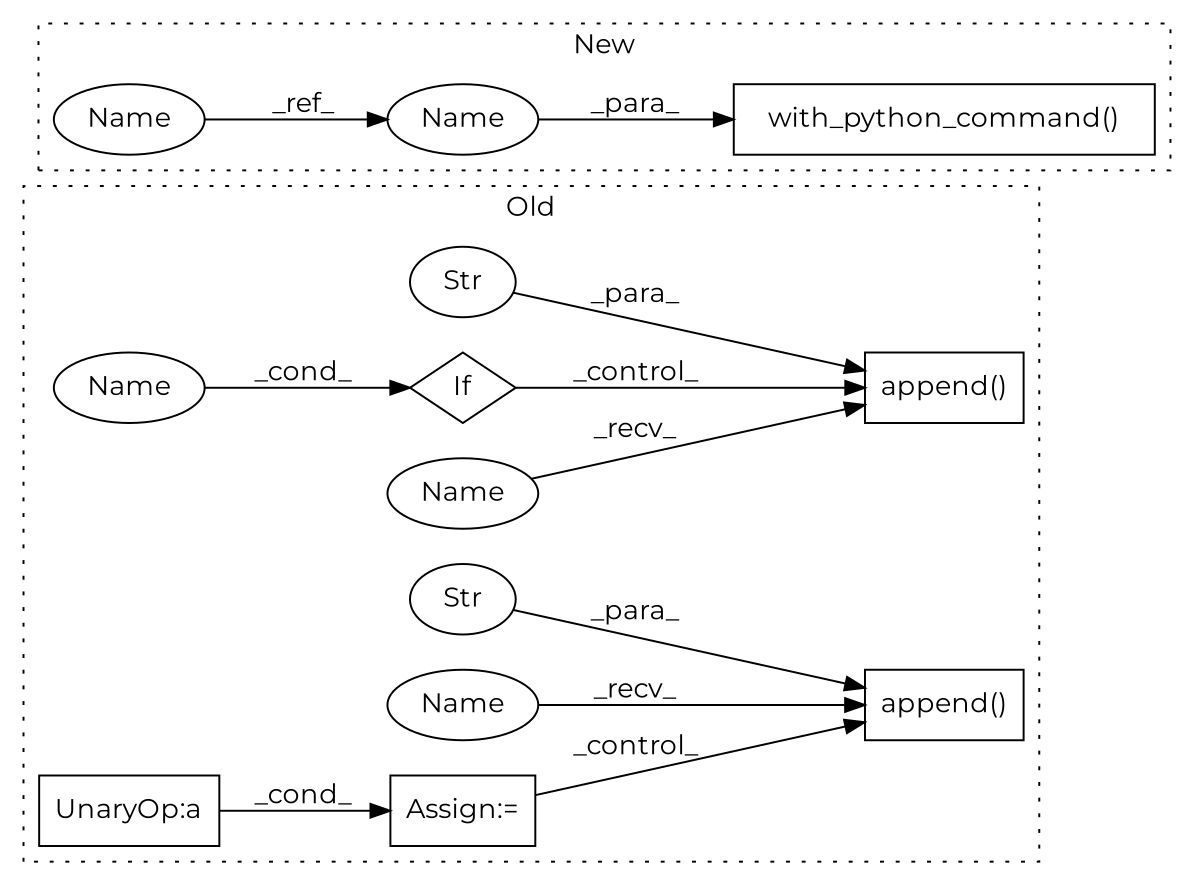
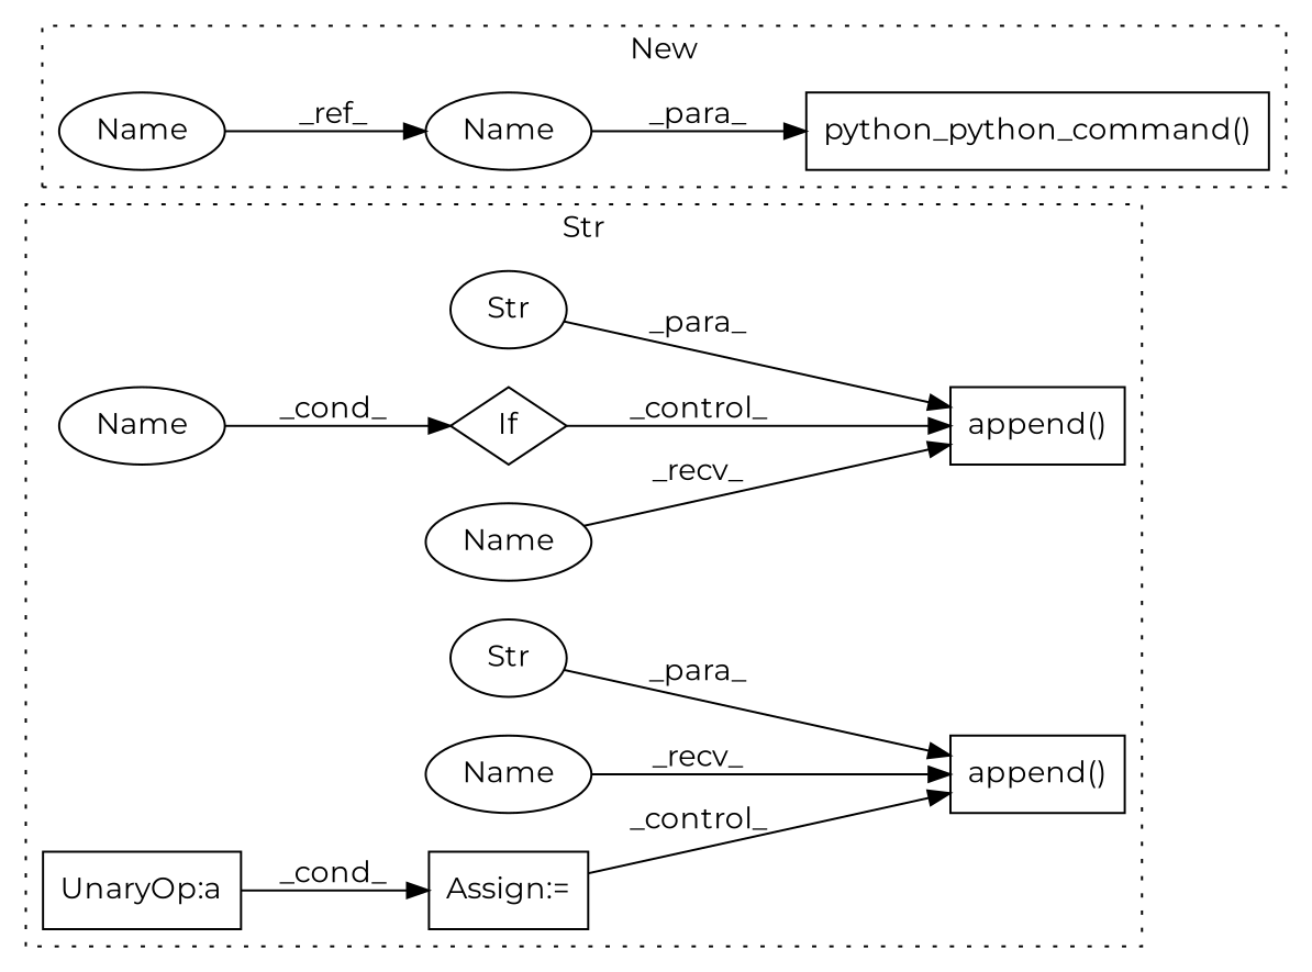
  digraph {
    fontname=Montserrat
    rankdir=LR
    node [a=87 fontname=Montserrat l=3 shape=ellipse]
    edge [fontname=Montserrat]
    n1 [a=96 label=If s=10244 shape=diamond]
    n2 [a=75 l="11,1" label="append()" s="10276,10291" shape=box]
    n3 [a=66 l=4 label=Str s=10287]
    n4 [l=11 label=Name s=10247]
    n5 [a=75 l="11,1" label="append()" s="10215,10230" shape=box]
    n6 [a=61 l=18 label="UnaryOp:a" s=10109 shape=box]
    n7 [a=66 l=4 label=Str s=10226]
    n8 [a=68 label="Assign:=" s=10106 shape=box]
    n9 [label=Name s=10276]
    n10 [label=Name s=10215]
-   n11 [a=75 l="25,1" label="with_python_command()" s="10260,10288" shape=box]
+   n11 [a=75 l="25,1" label="python_python_command()" s="10260,10288" shape=box]
    n12 [label=Name s=8262]
    n13 [label=Name s=10285]
    subgraph cluster_1 {
-     label=Old
+     label=Str
      style=dotted
      n1
      n2
      n3
      n4
      n5
      n6
      n7
      n8
      n9
      n10
    }
    subgraph cluster_2 {
      label=New
      style=dotted
      n11
      n12
      n13
    }
    n1 -> n2 [label=_control_]
    n3 -> n2 [label=_para_]
    n4 -> n1 [label=_cond_]
    n6 -> n8 [label=_cond_]
    n7 -> n5 [label=_para_]
    n8 -> n5 [label=_control_]
    n9 -> n2 [label=_recv_]
    n10 -> n5 [label=_recv_]
    n12 -> n13 [label=_ref_]
    n13 -> n11 [label=_para_]
  }
